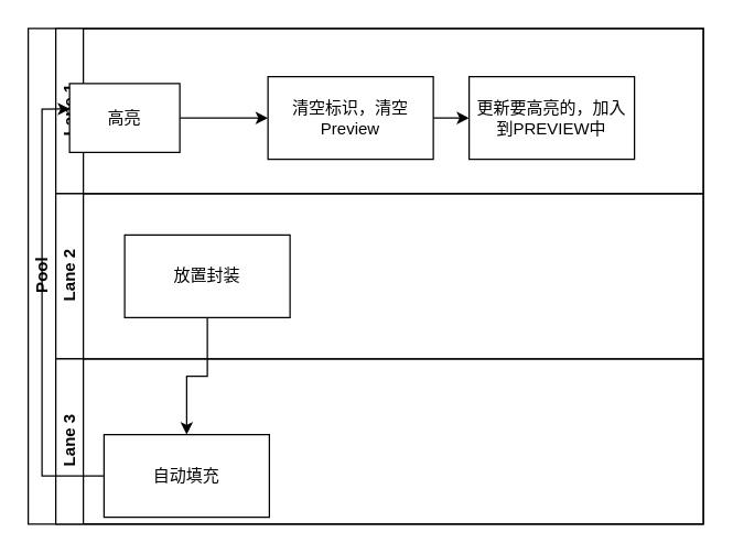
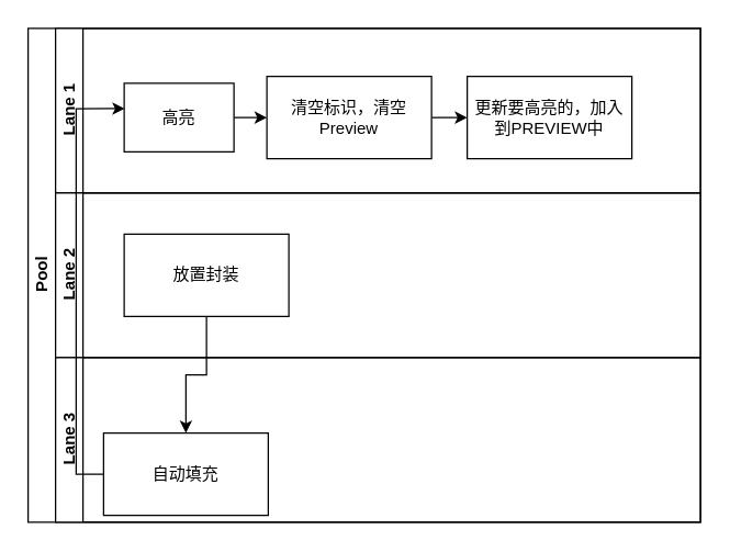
  <mxCell id="0" />
  <mxCell id="1" parent="0" />
  <mxCell id="2" value="Pool" style="swimlane;html=1;childLayout=stackLayout;resizeParent=1;resizeParentMax=0;horizontal=0;startSize=20;horizontalStack=0;" parent="1" vertex="1"><mxGeometry x="20" y="20" width="490" height="360" as="geometry" /></mxCell>
  <mxCell id="3" value="Lane 1" style="swimlane;html=1;startSize=20;horizontal=0;" parent="2" vertex="1"><mxGeometry x="20" width="470" height="120" as="geometry" /></mxCell>
  <mxCell id="4" style="edgeStyle=orthogonalEdgeStyle;rounded=0;orthogonalLoop=1;jettySize=auto;html=1;exitX=1;exitY=0.5;exitDx=0;exitDy=0;" edge="1" parent="3" source="5" target="7"><mxGeometry relative="1" as="geometry" /></mxCell>
- <mxCell id="5" value="高亮" style="rounded=0;whiteSpace=wrap;html=1;" vertex="1" parent="3"><mxGeometry x="10" y="40" width="80" height="50" as="geometry" /></mxCell>
+ <mxCell id="5" value="高亮" style="rounded=0;whiteSpace=wrap;html=1;" vertex="1" parent="3"><mxGeometry x="50" y="40" width="80" height="50" as="geometry" /></mxCell>
  <mxCell id="6" style="edgeStyle=orthogonalEdgeStyle;rounded=0;orthogonalLoop=1;jettySize=auto;html=1;exitX=1;exitY=0.5;exitDx=0;exitDy=0;" edge="1" parent="3" source="7" target="8"><mxGeometry relative="1" as="geometry" /></mxCell>
  <mxCell id="7" value="清空标识，清空Preview" style="rounded=0;whiteSpace=wrap;html=1;" vertex="1" parent="3"><mxGeometry x="154" y="35" width="120" height="60" as="geometry" /></mxCell>
  <mxCell id="8" value="更新要高亮的，加入到PREVIEW中" style="rounded=0;whiteSpace=wrap;html=1;" vertex="1" parent="3"><mxGeometry x="300" y="35" width="120" height="60" as="geometry" /></mxCell>
  <mxCell id="9" value="Lane 2" style="swimlane;html=1;startSize=20;horizontal=0;" parent="2" vertex="1"><mxGeometry x="20" y="120" width="470" height="120" as="geometry" /></mxCell>
  <mxCell id="10" value="放置封装" style="rounded=0;whiteSpace=wrap;html=1;" vertex="1" parent="9"><mxGeometry x="50" y="30" width="120" height="60" as="geometry" /></mxCell>
  <mxCell id="11" value="Lane 3" style="swimlane;html=1;startSize=20;horizontal=0;" parent="2" vertex="1"><mxGeometry x="20" y="240" width="470" height="120" as="geometry" /></mxCell>
  <mxCell id="12" value="自动填充" style="rounded=0;whiteSpace=wrap;html=1;" vertex="1" parent="11"><mxGeometry x="35" y="55" width="120" height="60" as="geometry" /></mxCell>
  <mxCell id="13" style="edgeStyle=orthogonalEdgeStyle;rounded=0;orthogonalLoop=1;jettySize=auto;html=1;exitX=0.5;exitY=1;exitDx=0;exitDy=0;entryX=0.5;entryY=0;entryDx=0;entryDy=0;" edge="1" parent="2" source="10" target="12"><mxGeometry relative="1" as="geometry" /></mxCell>
  <mxCell id="14" style="edgeStyle=orthogonalEdgeStyle;rounded=0;orthogonalLoop=1;jettySize=auto;html=1;exitX=0;exitY=0.5;exitDx=0;exitDy=0;entryX=0.005;entryY=0.369;entryDx=0;entryDy=0;entryPerimeter=0;" edge="1" parent="2" source="12" target="5"><mxGeometry relative="1" as="geometry" /></mxCell>
